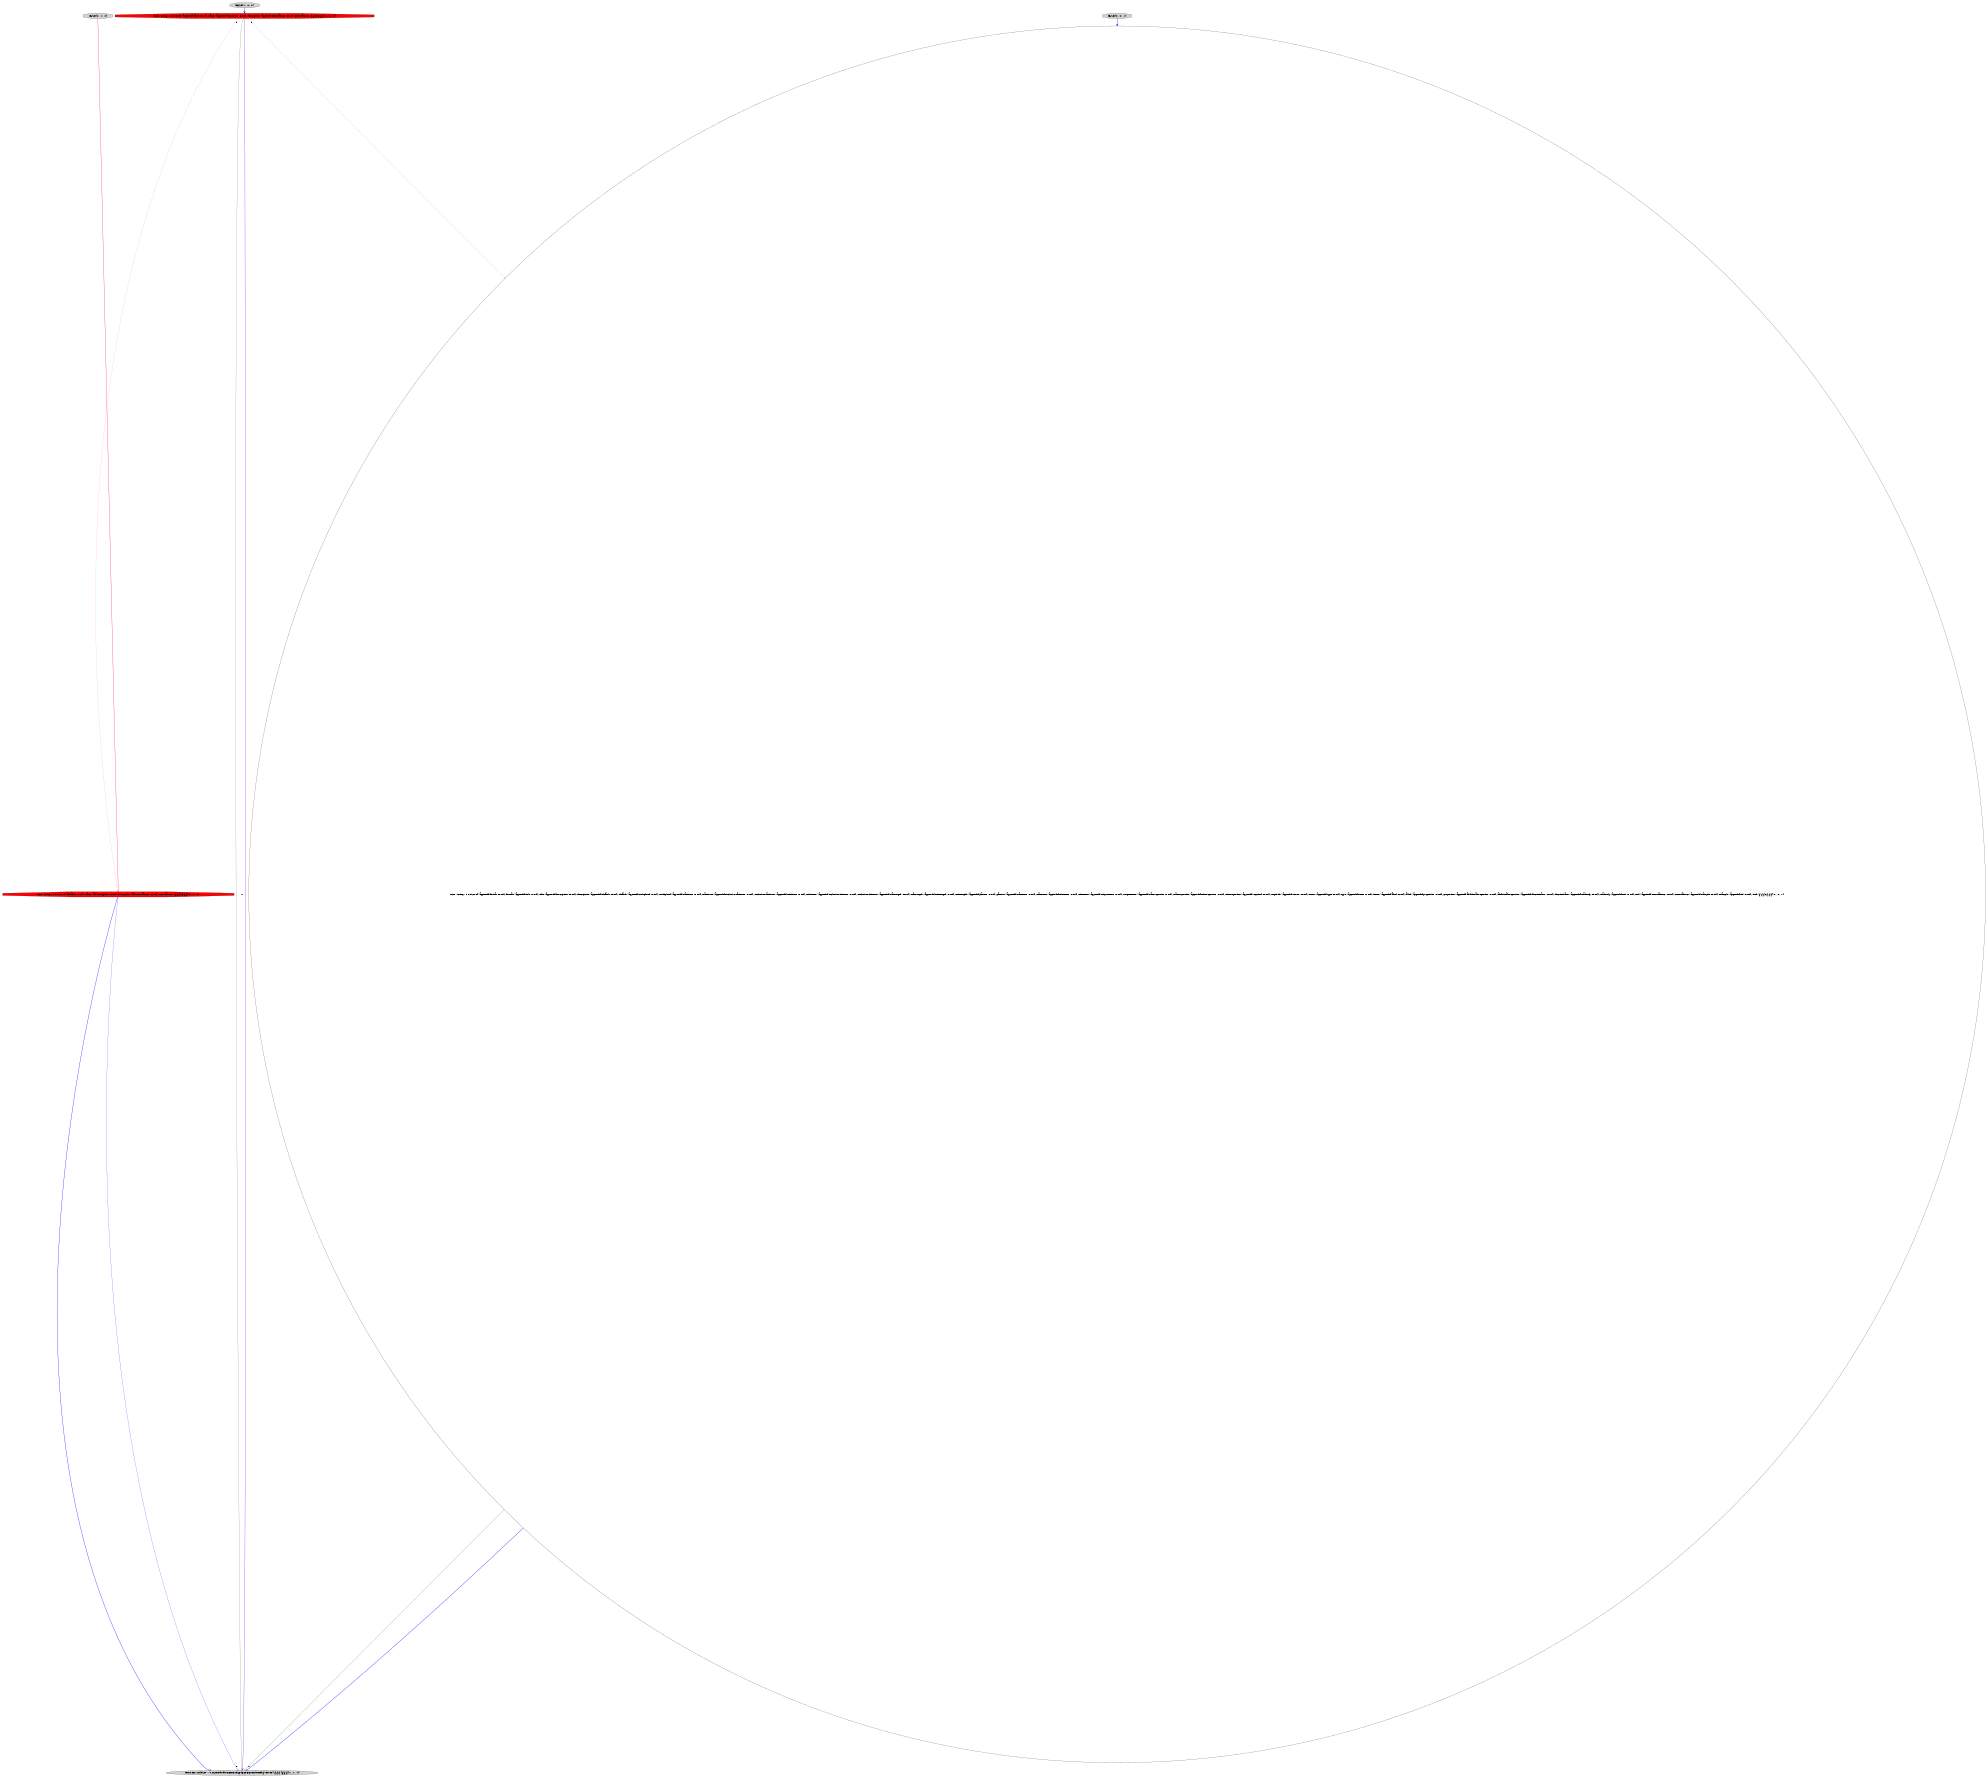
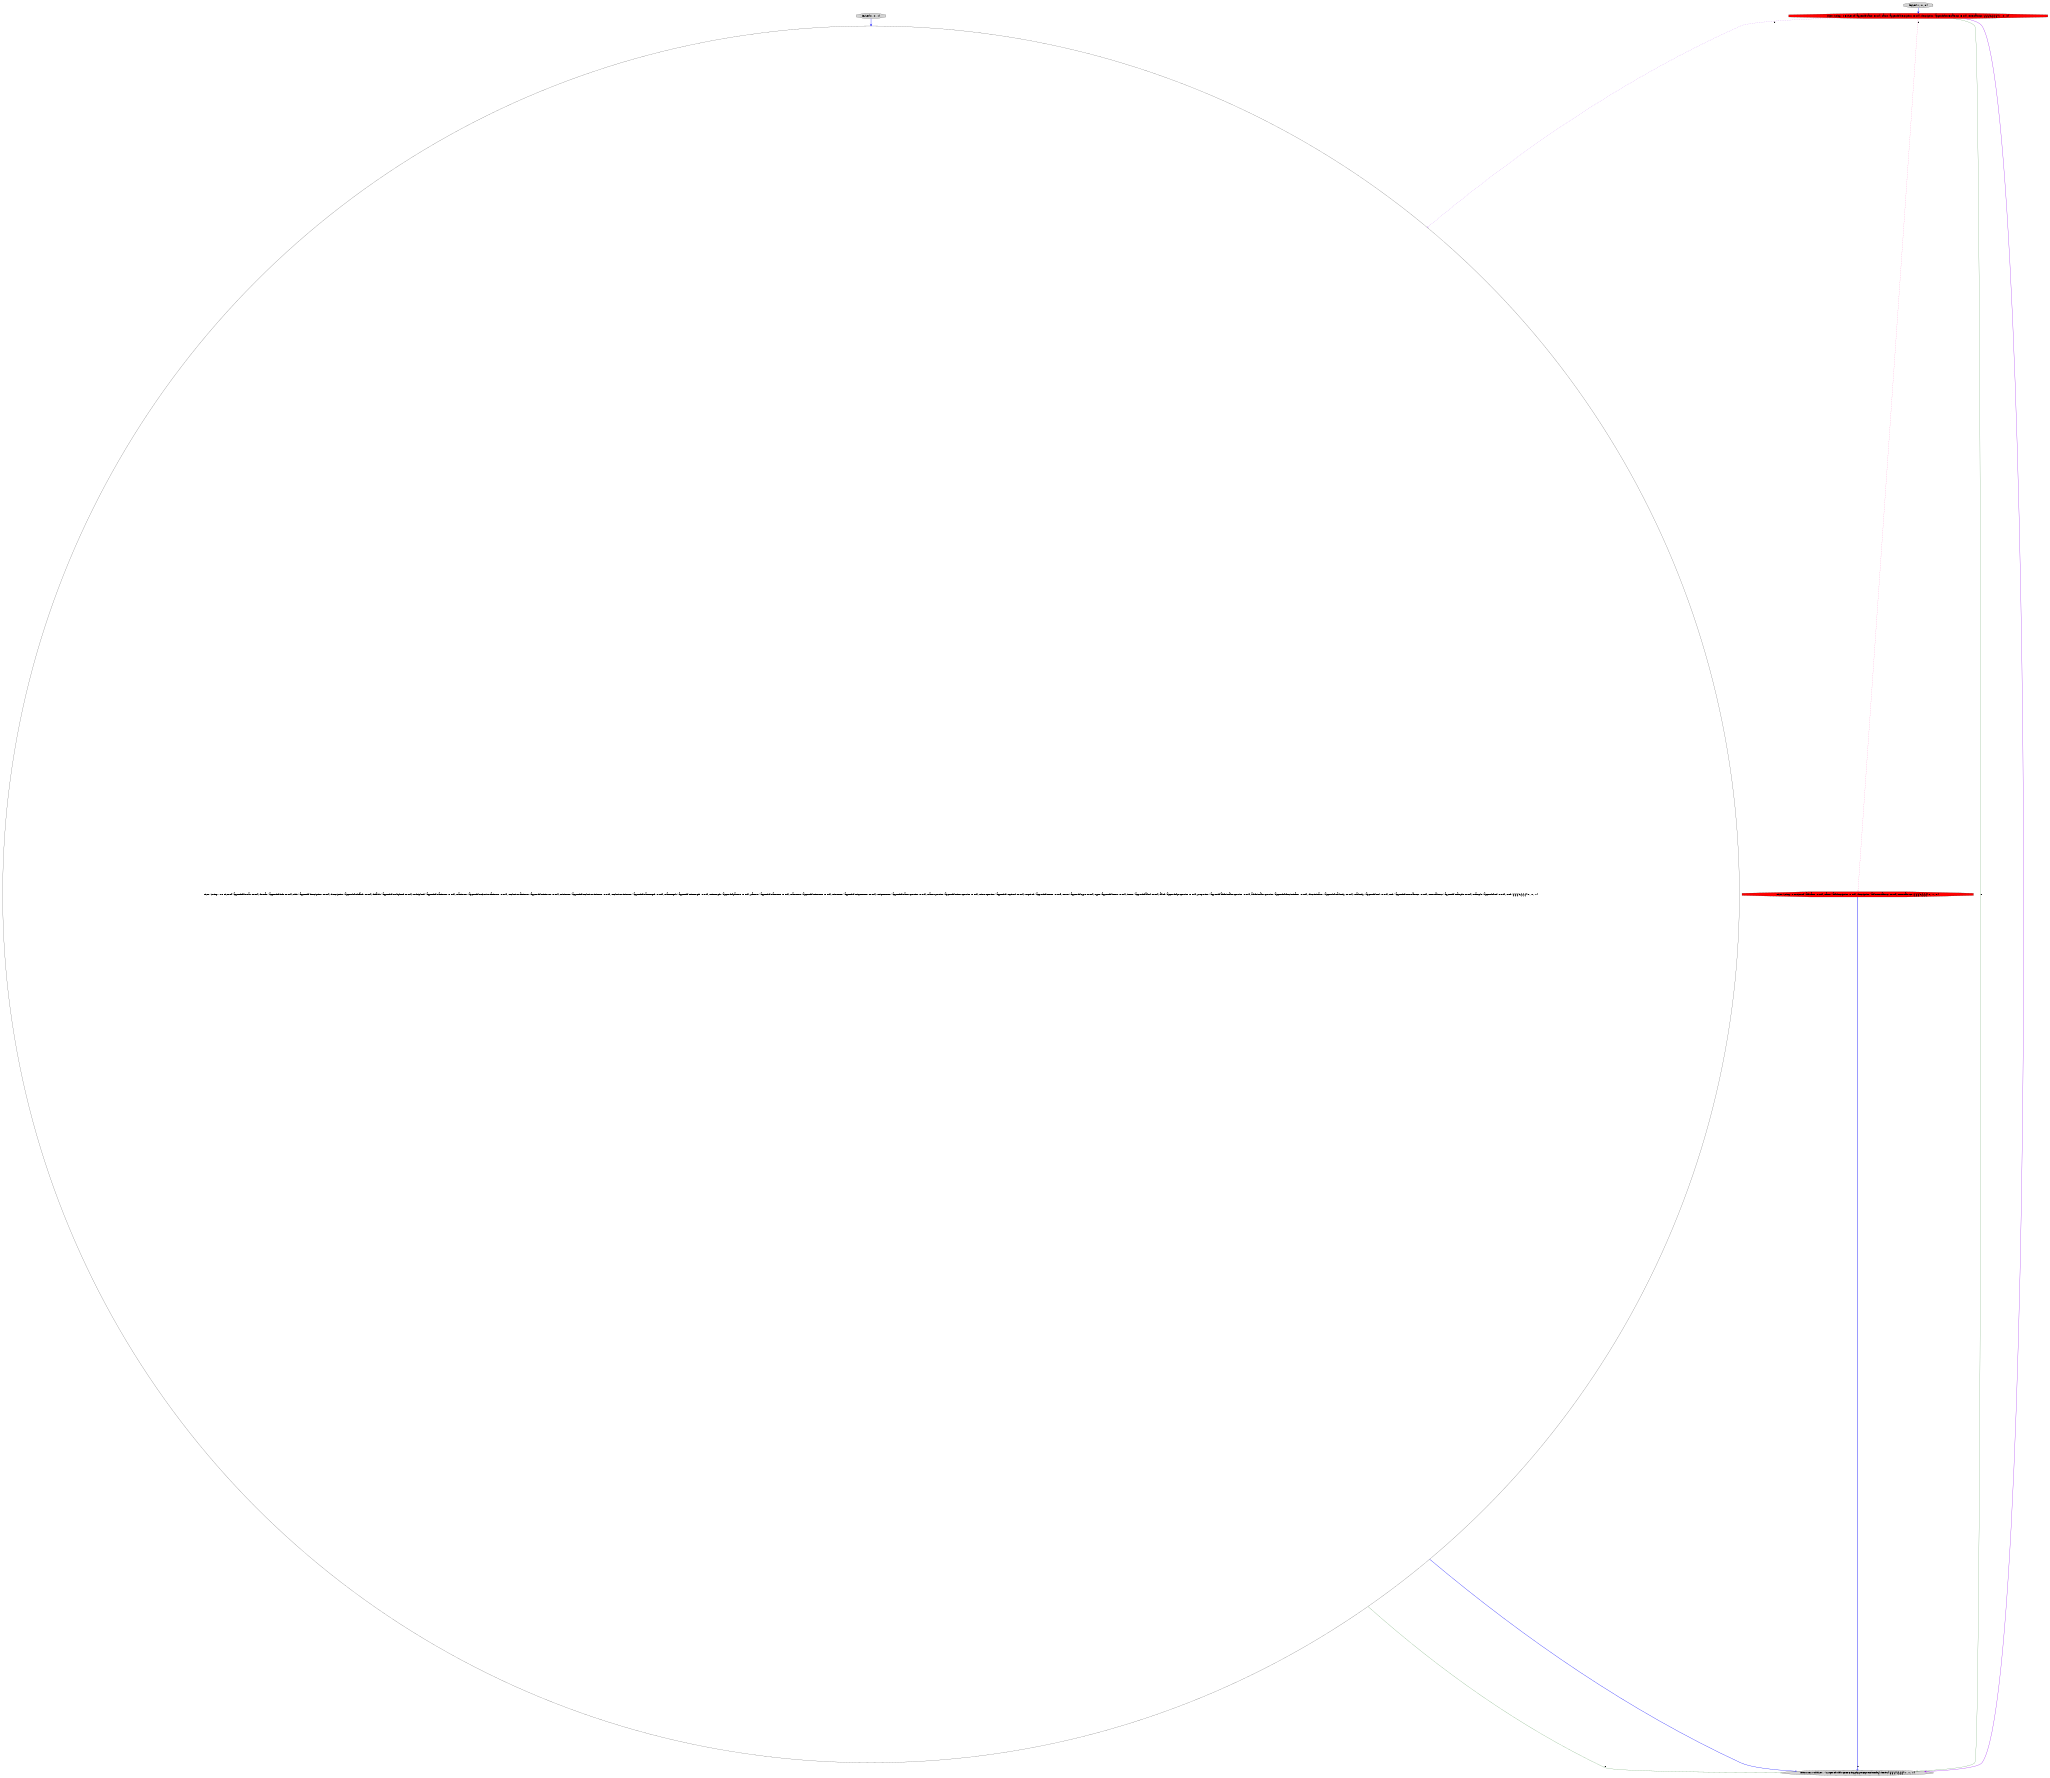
  digraph {
    node [fillcolor=lightgray shape=octagon style=filled]
    edge [style=bold color=blue arrowhead=odot]
    n1 [label="return new MultiSet<>(s,super.edu.fdu.CPPDG.tinypdg.pe.ExpressionInfo@15e19c4)@@@4@@@['1', '1', '1']" shape=ellipse]
    n2 [fillcolor=white label="ASet<String> s = ASet.of().appendIf(format != null,\"format\").appendIf(title != null,\"title\").appendIf(description != null,\"description\").appendIf(_default != null,\"default\").appendIf(multipleOf != null,\"multipleOf\").appendIf(maximum != null,\"maximum\").appendIf(exclusiveMaximum != null,\"exclusiveMaximum\").appendIf(minimum != null,\"minimum\").appendIf(exclusiveMinimum != null,\"exclusiveMinimum\").appendIf(maxLength != null,\"maxLength\").appendIf(minLength != null,\"minLength\").appendIf(pattern != null,\"pattern\").appendIf(maxItems != null,\"maxItems\").appendIf(minItems != null,\"minItems\").appendIf(uniqueItems != null,\"uniqueItems\").appendIf(maxProperties != null,\"maxProperties\").appendIf(minProperties != null,\"minProperties\").appendIf(required != null,\"required\").appendIf(_enum != null,\"enum\").appendIf(type != null,\"type\").appendIf(items != null,\"items\").appendIf(allOf != null,\"allOf\").appendIf(properties != null,\"properties\").appendIf(additionalProperties != null,\"additionalProperties\").appendIf(discriminator != null,\"discriminator\").appendIf(readOnly != null,\"readOnly\").appendIf(xml != null,\"xml\").appendIf(externalDocs != null,\"externalDocs\").appendIf(example != null,\"example\").appendIf(ref != null,\"$ref\")@@@3@@@['0', '0', '1']" shape=circle]
-   n3 [label="keySet['0', '1', '0']"]
    n4 [fillcolor=red label="ASet<String> s = ASet.of().aif(name != null,\"name\").aif(description != null,\"description\").aif(externalDocs != null,\"externalDocs\")@@@3@@@['0', '1', '0']"]
    n5 [label="keySet['1', '0', '0']"]
    n6 [fillcolor=red label="ASet<String> s = ASet.of().appendIf(name != null,\"name\").appendIf(description != null,\"description\").appendIf(externalDocs != null,\"externalDocs\")@@@3@@@['1', '0', '0']"]
    n7 [label="keySet['0', '0', '1']"]
    n2 -> n1 [label=s style=solid color=darkgreen]
    n2 -> n1
-   n3 -> n4 [color=deeppink]
    n4 -> n1
    n4 -> n1 [label=s style=solid]
    n5 -> n6 [arrowhead=vee]
    n6 -> n1 [label=s style=solid color=darkgreen]
    n6 -> n1 [color=purple arrowhead=vee]
    n6 -> n2 [label=0 style=dashed color=purple]
    n6 -> n4 [label=0 style=dashed color=deeppink]
    n7 -> n2 [arrowhead=vee]
  }
